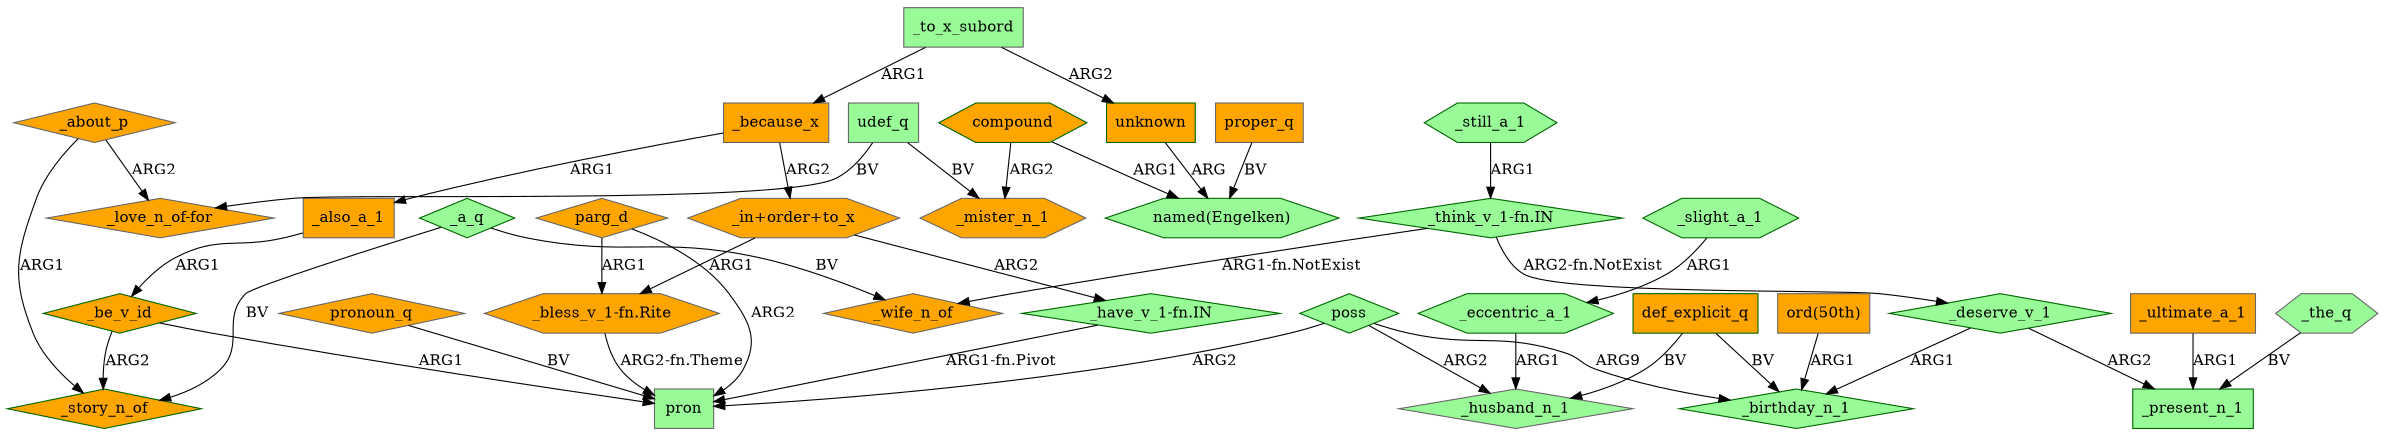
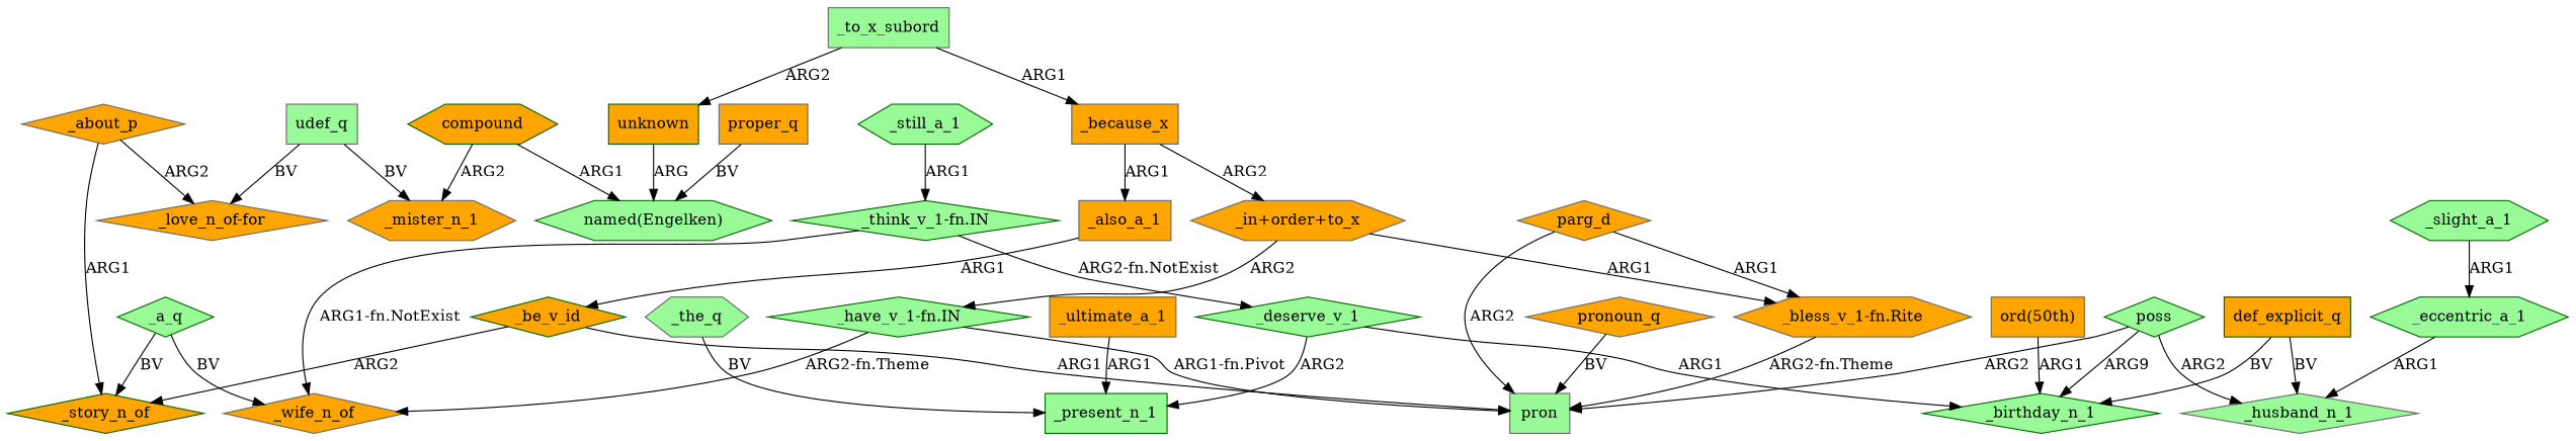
  digraph {
    node [color=gray40 fillcolor=orange shape=diamond style=filled]
    _a_q [color=darkgreen fillcolor=palegreen]
    _wife_n_of
    _story_n_of [color=darkgreen]
    compound [color=darkgreen shape=hexagon]
    "named(Engelken)" [color=darkgreen fillcolor=palegreen shape=hexagon]
    _mister_n_1 [shape=hexagon]
    "_bless_v_1-fn.Rite" [shape=hexagon]
    pron [fillcolor=palegreen shape=box]
    _deserve_v_1 [color=darkgreen fillcolor=palegreen]
    _birthday_n_1 [color=darkgreen fillcolor=palegreen]
    _present_n_1 [color=darkgreen fillcolor=palegreen shape=box]
    _about_p
    "_love_n_of-for"
    poss [color=darkgreen fillcolor=palegreen]
    _husband_n_1 [fillcolor=palegreen]
    "_in+order+to_x" [shape=hexagon]
    "_have_v_1-fn.IN" [color=darkgreen fillcolor=palegreen]
    parg_d
    _to_x_subord [fillcolor=palegreen shape=box]
    _because_x [shape=box]
    unknown [color=darkgreen shape=box]
    _also_a_1 [shape=box]
    _be_v_id [color=darkgreen]
    _still_a_1 [color=darkgreen fillcolor=palegreen shape=hexagon]
    "_think_v_1-fn.IN" [color=darkgreen fillcolor=palegreen]
    "ord(50th)" [shape=box]
    udef_q [fillcolor=palegreen shape=box]
    def_explicit_q [color=darkgreen shape=box]
    _slight_a_1 [color=darkgreen fillcolor=palegreen shape=hexagon]
    _eccentric_a_1 [color=darkgreen fillcolor=palegreen shape=hexagon]
    pronoun_q
    proper_q [shape=box]
    _the_q [fillcolor=palegreen shape=hexagon]
    _ultimate_a_1 [shape=box]
    _a_q -> _wife_n_of [label=BV]
    _a_q -> _story_n_of [label=BV]
    compound -> "named(Engelken)" [label=ARG1]
    compound -> _mister_n_1 [label=ARG2]
    "_bless_v_1-fn.Rite" -> pron [label="ARG2-fn.Theme"]
    _deserve_v_1 -> _birthday_n_1 [label=ARG1]
    _deserve_v_1 -> _present_n_1 [label=ARG2]
    _about_p -> _story_n_of [label=ARG1]
    _about_p -> "_love_n_of-for" [label=ARG2]
    poss -> pron [label=ARG2]
    poss -> _birthday_n_1 [label=ARG9]
    poss -> _husband_n_1 [label=ARG2]
    "_in+order+to_x" -> "_bless_v_1-fn.Rite" [label=ARG1]
    "_in+order+to_x" -> "_have_v_1-fn.IN" [label=ARG2]
+   "_have_v_1-fn.IN" -> _wife_n_of [label="ARG2-fn.Theme"]
    "_have_v_1-fn.IN" -> pron [label="ARG1-fn.Pivot"]
    parg_d -> "_bless_v_1-fn.Rite" [label=ARG1]
    parg_d -> pron [label=ARG2]
    _to_x_subord -> _because_x [label=ARG1]
    _to_x_subord -> unknown [label=ARG2]
    _because_x -> "_in+order+to_x" [label=ARG2]
    _because_x -> _also_a_1 [label=ARG1]
    unknown -> "named(Engelken)" [label=ARG]
    _also_a_1 -> _be_v_id [label=ARG1]
    _be_v_id -> _story_n_of [label=ARG2]
    _be_v_id -> pron [label=ARG1]
    _still_a_1 -> "_think_v_1-fn.IN" [label=ARG1]
    "_think_v_1-fn.IN" -> _wife_n_of [label="ARG1-fn.NotExist"]
    "_think_v_1-fn.IN" -> _deserve_v_1 [label="ARG2-fn.NotExist"]
    "ord(50th)" -> _birthday_n_1 [label=ARG1]
    udef_q -> _mister_n_1 [label=BV]
    udef_q -> "_love_n_of-for" [label=BV]
    def_explicit_q -> _birthday_n_1 [label=BV]
    def_explicit_q -> _husband_n_1 [label=BV]
    _slight_a_1 -> _eccentric_a_1 [label=ARG1]
    _eccentric_a_1 -> _husband_n_1 [label=ARG1]
    pronoun_q -> pron [label=BV]
    proper_q -> "named(Engelken)" [label=BV]
    _the_q -> _present_n_1 [label=BV]
    _ultimate_a_1 -> _present_n_1 [label=ARG1]
  }
